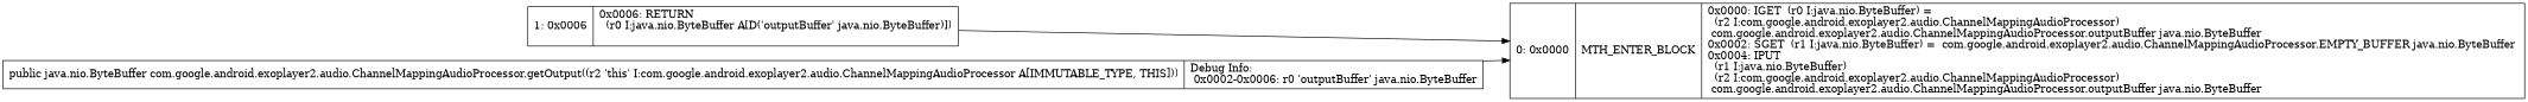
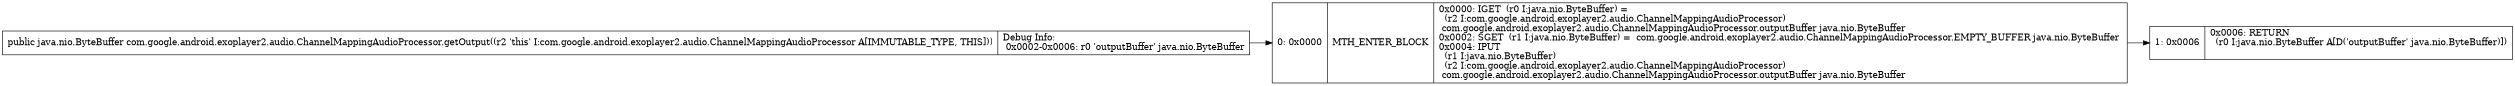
  digraph {
    rankdir=LR
    node [shape=record]
    n1 [label="{0\:\ 0x0000|MTH_ENTER_BLOCK\l|0x0000: IGET  (r0 I:java.nio.ByteBuffer) = \l  (r2 I:com.google.android.exoplayer2.audio.ChannelMappingAudioProcessor)\l com.google.android.exoplayer2.audio.ChannelMappingAudioProcessor.outputBuffer java.nio.ByteBuffer \l0x0002: SGET  (r1 I:java.nio.ByteBuffer) =  com.google.android.exoplayer2.audio.ChannelMappingAudioProcessor.EMPTY_BUFFER java.nio.ByteBuffer \l0x0004: IPUT  \l  (r1 I:java.nio.ByteBuffer)\l  (r2 I:com.google.android.exoplayer2.audio.ChannelMappingAudioProcessor)\l com.google.android.exoplayer2.audio.ChannelMappingAudioProcessor.outputBuffer java.nio.ByteBuffer \l}"]
    n2 [label="{1\:\ 0x0006|0x0006: RETURN  \l  (r0 I:java.nio.ByteBuffer A[D('outputBuffer' java.nio.ByteBuffer)])\l \l}"]
    n3 [label="{public java.nio.ByteBuffer com.google.android.exoplayer2.audio.ChannelMappingAudioProcessor.getOutput((r2 'this' I:com.google.android.exoplayer2.audio.ChannelMappingAudioProcessor A[IMMUTABLE_TYPE, THIS]))  | Debug Info:\l  0x0002\-0x0006: r0 'outputBuffer' java.nio.ByteBuffer\l}"]
-   n2 -> n1
+   n1 -> n2
    n3 -> n1
  }
